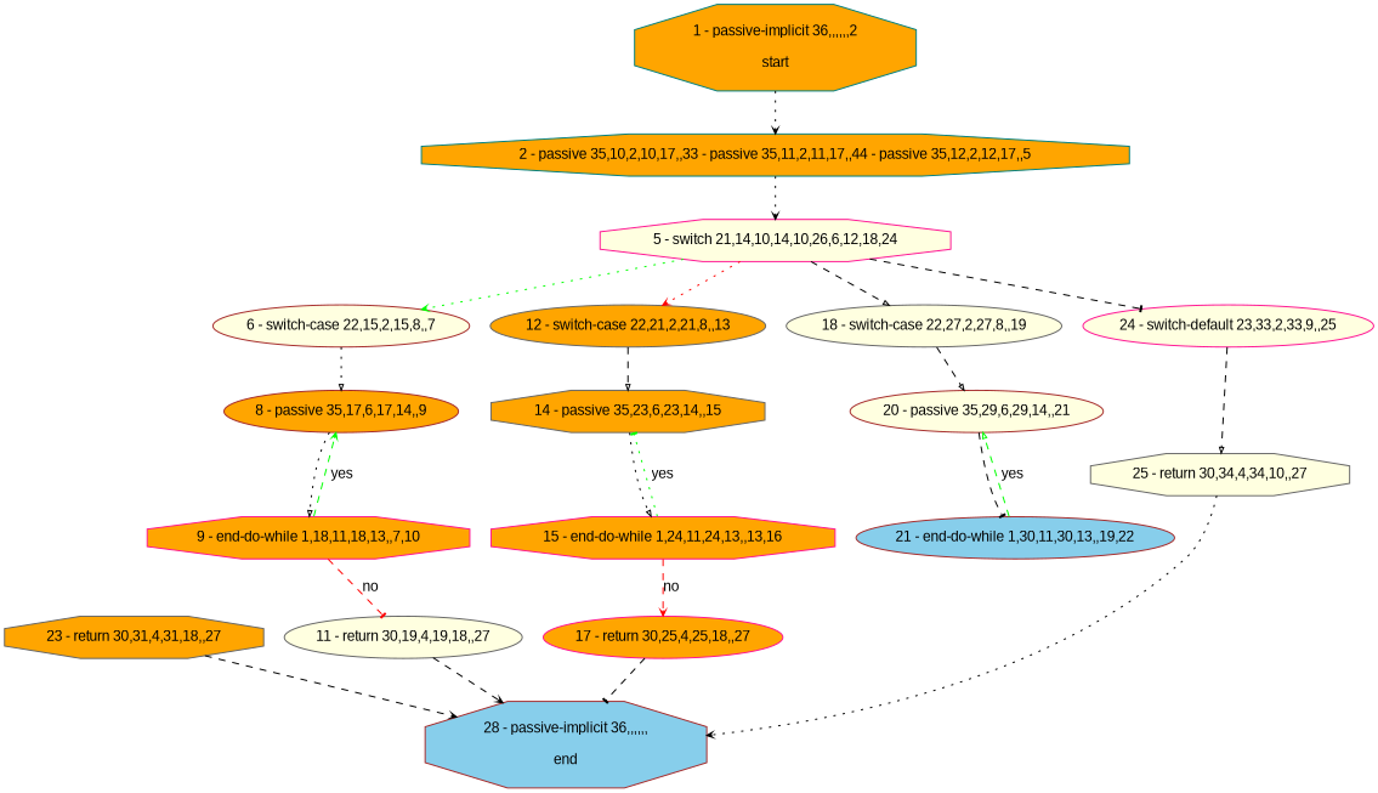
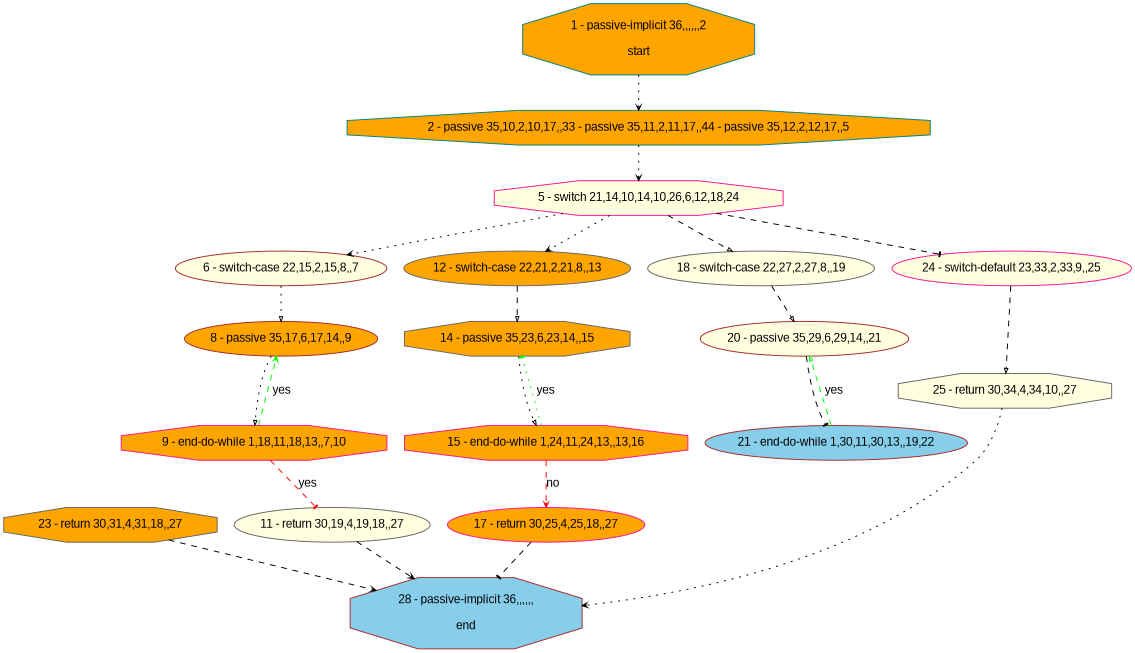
  digraph {
    bgcolor=white
    compound=true
    fillcolor="#FFFFCC"
    fontname=Arial
    fontsize=12
    pack=true
    packmode=clust
    style="rounded,filled"
    node [color=gray40 compound=true fillcolor=orange fixedsize=false fontname=Arial fontsize=12 node_initialized=no shape=octagon style=filled]
    edge [arrowhead=vee arrowsize=0.5 arrowtail=none color="#000000" compound=true dir=forward fontcolor=black fontname=Arial fontsize=12 style=dashed]
    n1 [color=teal label="2 - passive 35,10,2,10,17,,33 - passive 35,11,2,11,17,,44 - passive 35,12,2,12,17,,5"]
    n2 [color=deeppink fillcolor=lightyellow label="5 - switch 21,14,10,14,10,26,6,12,18,24"]
    n3 [color=brown fillcolor=lightyellow label="6 - switch-case 22,15,2,15,8,,7" shape=ellipse]
    n4 [label="12 - switch-case 22,21,2,21,8,,13" shape=ellipse]
    n5 [fillcolor=lightyellow label="18 - switch-case 22,27,2,27,8,,19" shape=ellipse]
    n6 [color=deeppink fillcolor=lightyellow label="24 - switch-default 23,33,2,33,9,,25" shape=ellipse]
    n7 [color=teal label="1 - passive-implicit 36,,,,,,2\n\nstart"]
    n8 [color=brown label="8 - passive 35,17,6,17,14,,9" shape=ellipse]
    n9 [label="14 - passive 35,23,6,23,14,,15"]
    n10 [color=brown fillcolor=lightyellow label="20 - passive 35,29,6,29,14,,21" shape=ellipse]
    n11 [fillcolor=lightyellow label="25 - return 30,34,4,34,10,,27"]
    n12 [color=deeppink label="9 - end-do-while 1,18,11,18,13,,7,10"]
    n13 [color=deeppink label="15 - end-do-while 1,24,11,24,13,,13,16"]
    n14 [color=brown fillcolor=skyblue label="21 - end-do-while 1,30,11,30,13,,19,22" shape=ellipse]
    n15 [color=brown fillcolor=skyblue label="28 - passive-implicit 36,,,,,,\n\nend"]
    n16 [fillcolor=lightyellow label="11 - return 30,19,4,19,18,,27" shape=ellipse]
    n17 [color=deeppink label="17 - return 30,25,4,25,18,,27" shape=ellipse]
    n18 [label="23 - return 30,31,4,31,18,,27"]
    n1 -> n2 [style=dotted]
-   n2 -> n3 [color="#00ff00" style=dotted]
-   n2 -> n4 [color="#ff0000" style=dotted]
+   n2 -> n3 [style=dotted]
+   n2 -> n4 [style=dotted]
    n2 -> n5 [arrowhead=onormal]
    n2 -> n6 [arrowhead=tee]
    n3 -> n8 [arrowhead=onormal style=dotted]
    n4 -> n9 [arrowhead=onormal]
    n5 -> n10 [arrowhead=onormal]
    n6 -> n11 [arrowhead=onormal]
    n7 -> n1 [style=dotted]
    n8 -> n12 [arrowhead=onormal style=dotted]
    n9 -> n13 [arrowhead=onormal style=dotted]
    n10 -> n14 [arrowhead=tee]
    n11 -> n15 [style=dotted]
    n12 -> n8 [color="#00ff00" label=yes]
-   n12 -> n16 [arrowhead=tee color="#ff0000" label=no]
+   n12 -> n16 [arrowhead=tee color="#ff0000" label=yes]
    n13 -> n9 [arrowhead=tee color="#00ff00" label=yes style=dotted]
    n13 -> n17 [color="#ff0000" label=no]
    n14 -> n10 [arrowhead=onormal color="#00ff00" label=yes]
    n16 -> n15
    n17 -> n15 [arrowhead=tee]
    n18 -> n15
  }
